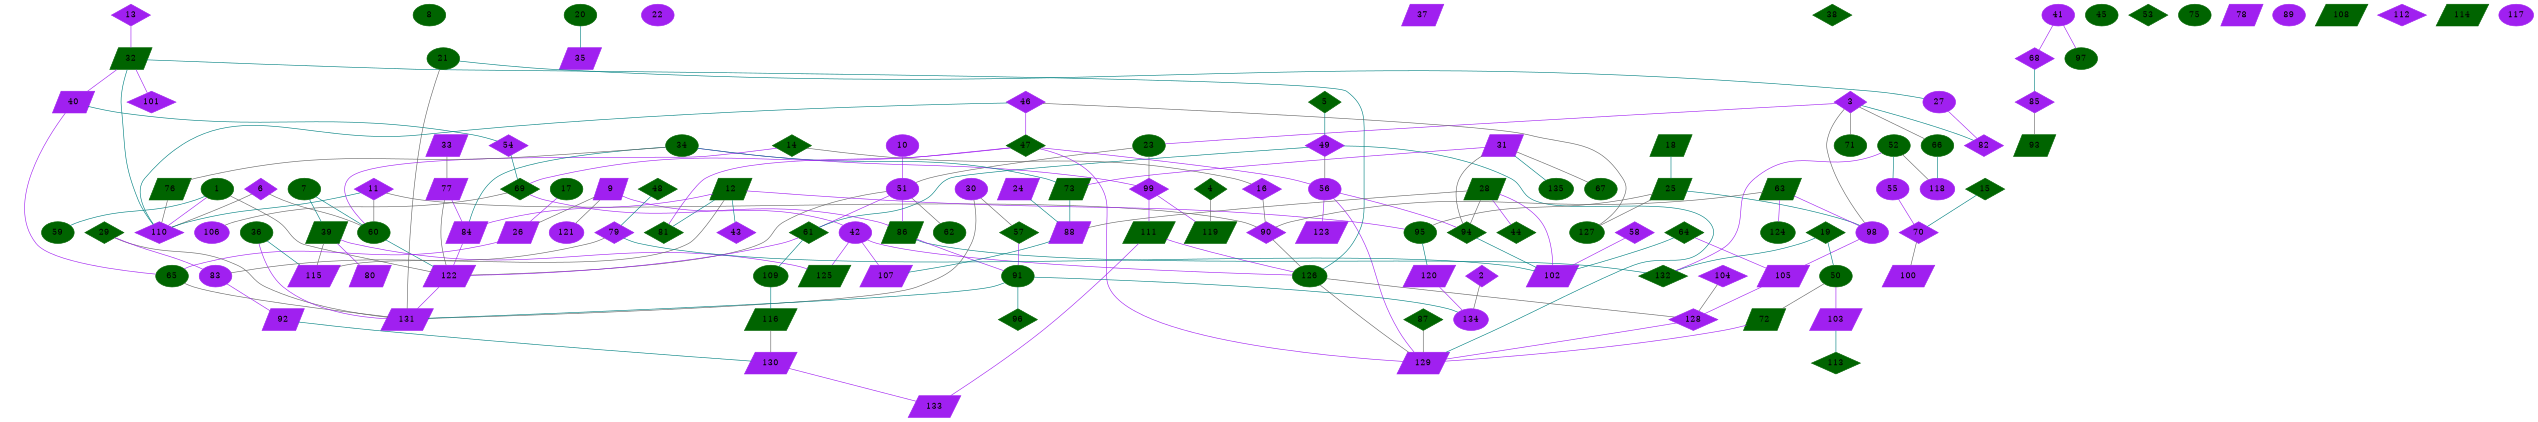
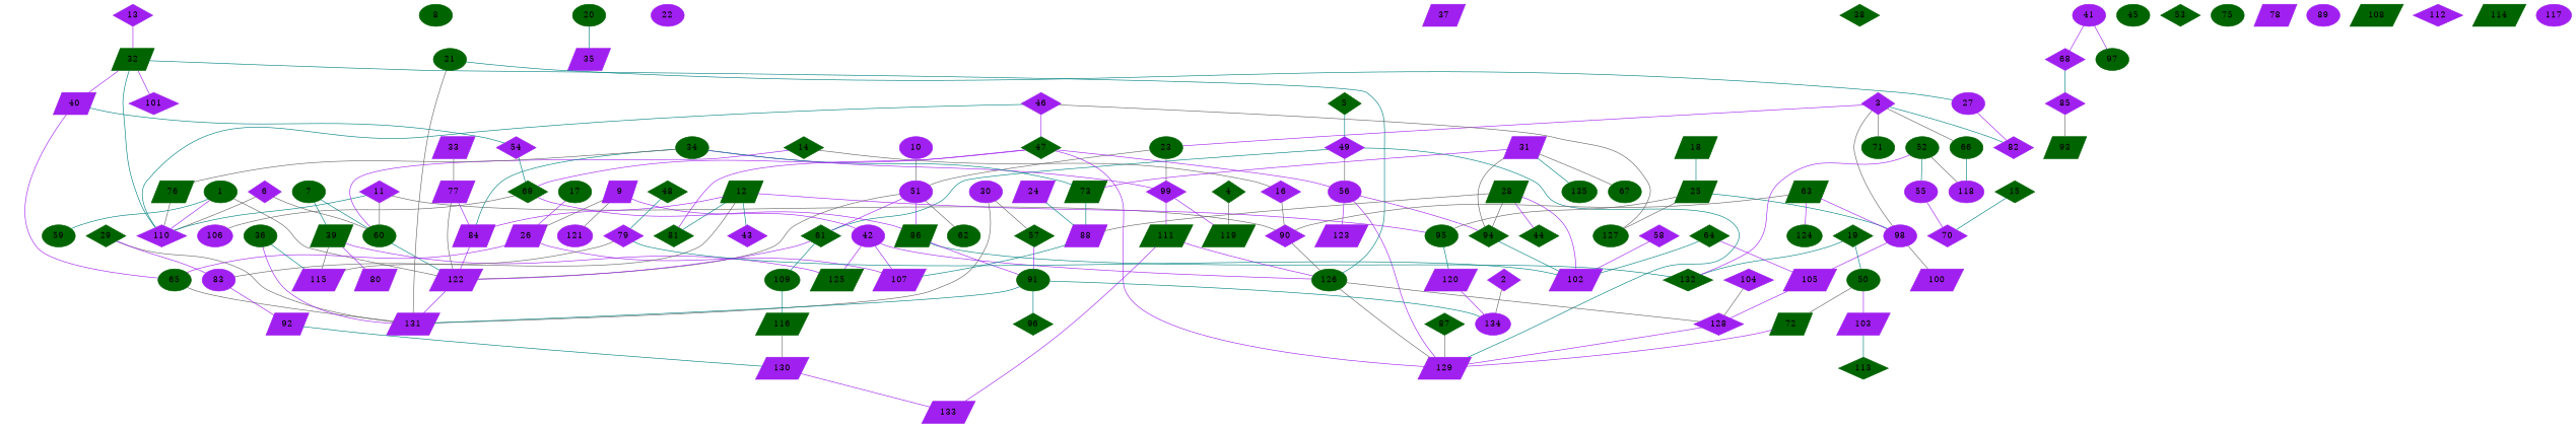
  graph {
    node [color=darkgreen shape=ellipse style=filled]
    edge [color=purple]
    1
    59
    110 [color=purple shape=diamond]
    122 [color=purple shape=parallelogram]
    131 [color=purple shape=parallelogram]
    2 [color=purple shape=diamond]
    134 [color=purple]
    3 [color=purple shape=diamond]
    23
    66
    71
    82 [color=purple shape=diamond]
    98 [color=purple]
    51 [color=purple]
    99 [color=purple shape=diamond]
    118 [color=purple]
    105 [color=purple shape=parallelogram]
    100 [color=purple shape=parallelogram]
    4 [shape=diamond]
    119 [shape=parallelogram]
    5 [shape=diamond]
    49 [color=purple shape=diamond]
    56 [color=purple]
    129 [color=purple shape=parallelogram]
    61 [shape=diamond]
    6 [color=purple shape=diamond]
    60
    7
    39 [shape=parallelogram]
    115 [color=purple shape=parallelogram]
    80 [color=purple shape=parallelogram]
    125 [shape=parallelogram]
    8
    9 [color=purple shape=parallelogram]
    26 [color=purple shape=parallelogram]
    42 [color=purple]
    121 [color=purple]
    65
    107 [color=purple shape=parallelogram]
    126
    10 [color=purple]
    62
    86 [shape=parallelogram]
    11 [color=purple shape=diamond]
    90 [color=purple shape=diamond]
    12 [shape=parallelogram]
    43 [color=purple shape=diamond]
    81 [shape=diamond]
    84 [color=purple shape=parallelogram]
    95
    120 [color=purple shape=parallelogram]
    13 [color=purple shape=diamond]
    32 [shape=parallelogram]
    40 [color=purple shape=parallelogram]
    101 [color=purple shape=diamond]
    14 [shape=diamond]
    16 [color=purple shape=diamond]
    15 [shape=diamond]
    70 [color=purple shape=diamond]
    17
    18 [shape=parallelogram]
    25 [shape=parallelogram]
    127
    19 [shape=diamond]
    50
    132 [shape=diamond]
    72 [shape=parallelogram]
    103 [color=purple shape=parallelogram]
    20
    35 [color=purple shape=parallelogram]
    21
    27 [color=purple]
    22 [color=purple]
    111 [shape=parallelogram]
    24 [color=purple shape=parallelogram]
    88 [color=purple shape=parallelogram]
    28 [shape=parallelogram]
    44 [shape=diamond]
    94 [shape=diamond]
    102 [color=purple shape=parallelogram]
    29 [shape=diamond]
    83 [color=purple]
    92 [color=purple shape=parallelogram]
    30 [color=purple]
    57 [shape=diamond]
    91
    31 [color=purple shape=parallelogram]
    67
    73 [shape=parallelogram]
    135
    54 [color=purple shape=diamond]
    128 [color=purple shape=diamond]
    33 [color=purple shape=parallelogram]
    77 [color=purple shape=parallelogram]
    34
    76 [shape=parallelogram]
    36
    37 [color=purple shape=parallelogram]
    38 [shape=diamond]
    69 [shape=diamond]
    68 [color=purple shape=diamond]
    41 [color=purple]
    97
    85 [color=purple shape=diamond]
    45
    46 [color=purple shape=diamond]
    47 [shape=diamond]
    123 [color=purple shape=parallelogram]
    106 [color=purple]
    48 [shape=diamond]
    79 [color=purple shape=diamond]
    109
    113 [shape=diamond]
    52
    55 [color=purple]
    53 [shape=diamond]
    96 [shape=diamond]
    58 [color=purple shape=diamond]
    116 [shape=parallelogram]
    63 [shape=parallelogram]
    124
    64 [shape=diamond]
    93 [shape=parallelogram]
    75
    78 [color=purple shape=parallelogram]
    130 [color=purple shape=parallelogram]
    87 [shape=diamond]
    89 [color=purple]
    133 [color=purple shape=parallelogram]
    104 [color=purple shape=diamond]
    108 [shape=parallelogram]
    112 [color=purple shape=diamond]
    114 [shape=parallelogram]
    117 [color=purple]
    1 -- 59 [color=teal]
    1 -- 110
    1 -- 122 [color=gray40]
    122 -- 131
    2 -- 134 [color=gray40]
    3 -- 23
    3 -- 66 [color=gray40]
    3 -- 71 [color=gray40]
    3 -- 82 [color=teal]
    3 -- 98 [color=gray40]
    23 -- 51 [color=gray40]
    23 -- 99 [color=gray40]
    66 -- 118 [color=teal]
    98 -- 105
-   70 -- 100 [color=gray40]
+   98 -- 100 [color=gray40]
    51 -- 122 [color=gray40]
    51 -- 61
    51 -- 62 [color=gray40]
    51 -- 86
    99 -- 119
    99 -- 111
    105 -- 128
    4 -- 119 [color=gray40]
    5 -- 49 [color=teal]
    49 -- 56 [color=gray40]
    49 -- 129 [color=teal]
    49 -- 61 [color=teal]
    56 -- 129
    56 -- 94
    56 -- 123
    61 -- 122
    61 -- 109 [color=teal]
    6 -- 110 [color=gray40]
    6 -- 60 [color=gray40]
    60 -- 122 [color=teal]
    7 -- 60 [color=teal]
    7 -- 39 [color=teal]
    39 -- 115 [color=gray40]
    39 -- 80
    39 -- 125
    9 -- 26 [color=gray40]
    9 -- 42
    9 -- 121 [color=gray40]
    26 -- 65
+   26 -- 107
    42 -- 125
    42 -- 107
    42 -- 126
    65 -- 131 [color=gray40]
    126 -- 129 [color=gray40]
    126 -- 128 [color=gray40]
-   10 -- 51
+   10 -- 51 [color=gray40]
    86 -- 132 [color=teal]
    86 -- 91
    11 -- 110 [color=teal]
    11 -- 60 [color=gray40]
    11 -- 90 [color=gray40]
    90 -- 126 [color=gray40]
    12 -- 115 [color=gray40]
    12 -- 43 [color=teal]
    12 -- 81 [color=teal]
    12 -- 84
    12 -- 95
    84 -- 122
    95 -- 120 [color=teal]
    120 -- 134
    13 -- 32
    32 -- 110 [color=teal]
    32 -- 126 [color=teal]
    32 -- 40
    32 -- 101
    40 -- 65
    40 -- 54 [color=teal]
    14 -- 60
    14 -- 16 [color=gray40]
    16 -- 90 [color=gray40]
    15 -- 70 [color=teal]
    17 -- 26
    18 -- 25 [color=teal]
    25 -- 98 [color=teal]
    25 -- 95 [color=gray40]
    25 -- 127 [color=gray40]
    19 -- 50 [color=teal]
    19 -- 132 [color=teal]
    50 -- 72 [color=gray40]
    50 -- 103
    72 -- 129
    103 -- 113 [color=teal]
    20 -- 35 [color=teal]
    21 -- 131 [color=gray40]
    21 -- 27 [color=teal]
    27 -- 82
    111 -- 126
    111 -- 133
    24 -- 88 [color=teal]
    88 -- 107 [color=teal]
    28 -- 88 [color=gray40]
    28 -- 44
    28 -- 94 [color=gray40]
    28 -- 102
    94 -- 102 [color=teal]
    29 -- 131 [color=gray40]
    29 -- 83
    83 -- 92
    92 -- 130 [color=teal]
    30 -- 131 [color=gray40]
    30 -- 57 [color=gray40]
    57 -- 91
    91 -- 131 [color=teal]
    91 -- 134 [color=teal]
    91 -- 96 [color=teal]
    31 -- 94 [color=gray40]
    31 -- 67 [color=gray40]
    31 -- 73
    31 -- 135 [color=teal]
    73 -- 88 [color=teal]
    54 -- 69 [color=teal]
    128 -- 129
    33 -- 77 [color=gray40]
    77 -- 122 [color=gray40]
    77 -- 84
    34 -- 99
    34 -- 84 [color=teal]
    34 -- 73 [color=teal]
    34 -- 76 [color=gray40]
    76 -- 110 [color=gray40]
    36 -- 131
    36 -- 115 [color=teal]
    69 -- 86
    69 -- 106 [color=gray40]
    68 -- 85 [color=teal]
    41 -- 68
    41 -- 97
    85 -- 93 [color=gray40]
    46 -- 110 [color=teal]
    46 -- 127 [color=gray40]
    46 -- 47
    47 -- 56
    47 -- 129
    47 -- 81
    47 -- 69
    48 -- 79 [color=teal]
    79 -- 102 [color=teal]
    79 -- 83 [color=gray40]
    109 -- 116 [color=teal]
    52 -- 118 [color=gray40]
    52 -- 132
    52 -- 55 [color=teal]
    55 -- 70
    58 -- 102
    116 -- 130 [color=gray40]
    63 -- 98
    63 -- 90 [color=gray40]
    63 -- 124
    64 -- 105
    64 -- 102 [color=teal]
    130 -- 133
    87 -- 129 [color=gray40]
    104 -- 128 [color=gray40]
  }
